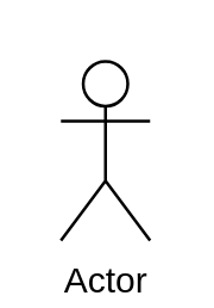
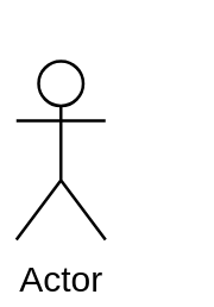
  <mxCell id="0" />
  <mxCell id="1" parent="0" />
- <mxCell id="2" value="Actor" style="shape=umlActor;verticalLabelPosition=bottom;verticalAlign=top;html=1;outlineConnect=0;" vertex="1" parent="1"><mxGeometry x="20" y="20" width="30" height="60" as="geometry" /></mxCell>
+ <mxCell id="2" value="Actor" style="shape=umlActor;verticalLabelPosition=bottom;verticalAlign=top;html=1;outlineConnect=0;" vertex="1" parent="1"><mxGeometry x="5" y="20" width="30" height="60" as="geometry" /></mxCell>
